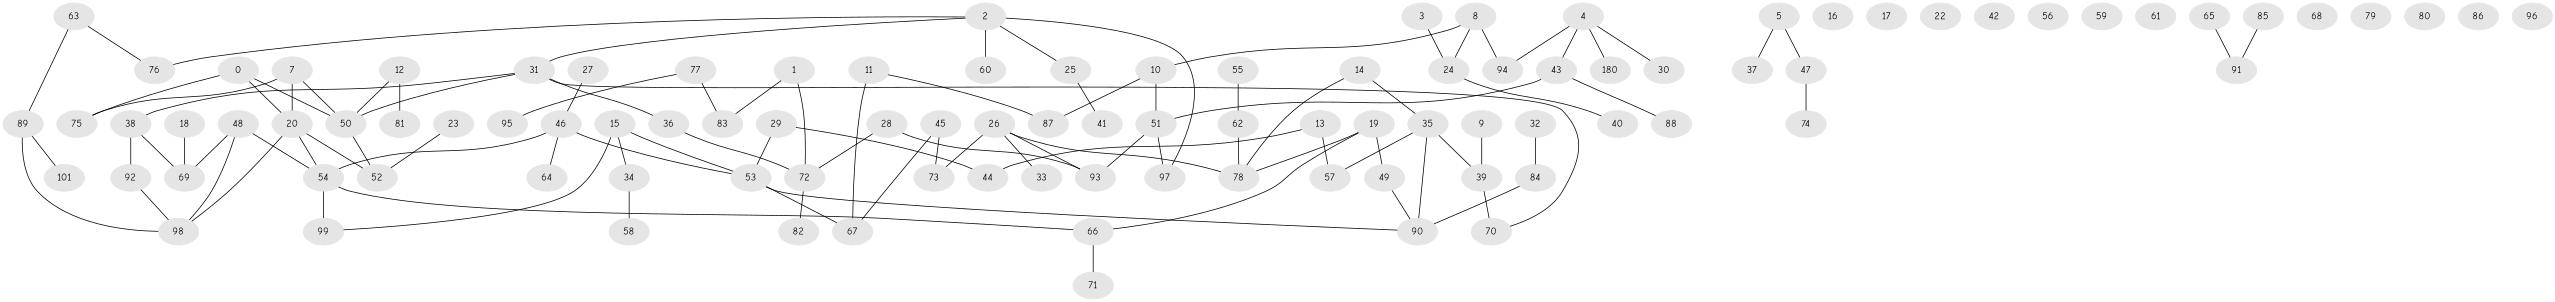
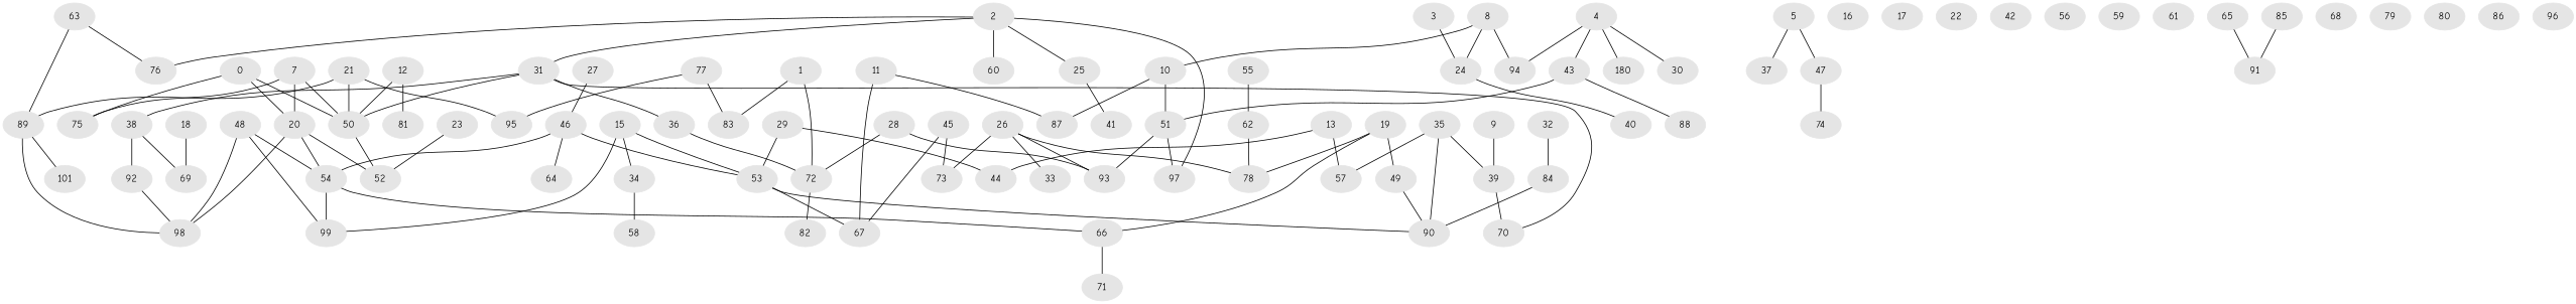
  graph {
    fontname="Comic Neue"
    node [color=gray90 fontname="Comic Neue" style=filled]
    edge [fontname="Comic Neue"]
    1
    72
    83
    31
    50
    36
    38
    70
    82
    2
    25
    60
    76
    97
    41
    3
    24
    40
    4
    30
    43
    94
    n23 [label=180]
    51
    88
    5
    37
    47
    74
    n30 [label=0]
    20
    75
    52
    54
    98
    7
    8
    10
    87
    9
    39
    93
    11
    67
    12
    81
    13
    44
    57
-   14
    35
    78
    90
    15
    34
    53
    99
    58
    16
    17
    18
    69
    19
    49
    66
    71
+   21
    89
    95
    101
    22
    23
    26
    33
    73
    27
    46
    64
    28
    29
    92
    32
    84
    42
    45
    48
    55
    62
    56
    59
    61
    63
    65
    91
    68
    77
    79
    80
    85
    86
    96
    1 -- 72
    1 -- 83
    72 -- 82
    31 -- 50
    31 -- 36
    31 -- 38
    31 -- 70
    50 -- 52
    36 -- 72
    38 -- 69
    38 -- 92
    2 -- 31
    2 -- 25
    2 -- 60
    2 -- 76
    2 -- 97
    25 -- 41
    3 -- 24
    24 -- 40
    4 -- 30
    4 -- 43
    4 -- 94
    4 -- n23
    43 -- 51
    43 -- 88
    51 -- 97
    51 -- 93
    5 -- 37
    5 -- 47
    47 -- 74
    n30 -- 50
    n30 -- 20
    n30 -- 75
    20 -- 52
    20 -- 54
    20 -- 98
    54 -- 99
    54 -- 66
    7 -- 50
    7 -- 20
    7 -- 75
    8 -- 24
    8 -- 94
    8 -- 10
    10 -- 51
    10 -- 87
    9 -- 39
    39 -- 70
    11 -- 87
    11 -- 67
    12 -- 50
    12 -- 81
    13 -- 44
    13 -- 57
-   14 -- 35
-   14 -- 78
    35 -- 39
    35 -- 57
    35 -- 90
    15 -- 34
    15 -- 53
    15 -- 99
    34 -- 58
    53 -- 67
    53 -- 90
    18 -- 69
    19 -- 78
    19 -- 49
    19 -- 66
    49 -- 90
    66 -- 71
+   21 -- 50
+   21 -- 89
+   21 -- 95
    89 -- 98
    89 -- 101
    23 -- 52
    26 -- 93
    26 -- 78
    26 -- 33
    26 -- 73
    27 -- 46
    46 -- 54
    46 -- 53
    46 -- 64
    28 -- 72
    28 -- 93
    29 -- 44
    29 -- 53
    92 -- 98
    32 -- 84
    84 -- 90
    45 -- 67
    45 -- 73
    48 -- 54
    48 -- 98
-   48 -- 69
+   48 -- 99
    55 -- 62
    62 -- 78
    63 -- 76
    63 -- 89
    65 -- 91
    77 -- 83
    77 -- 95
    85 -- 91
  }
